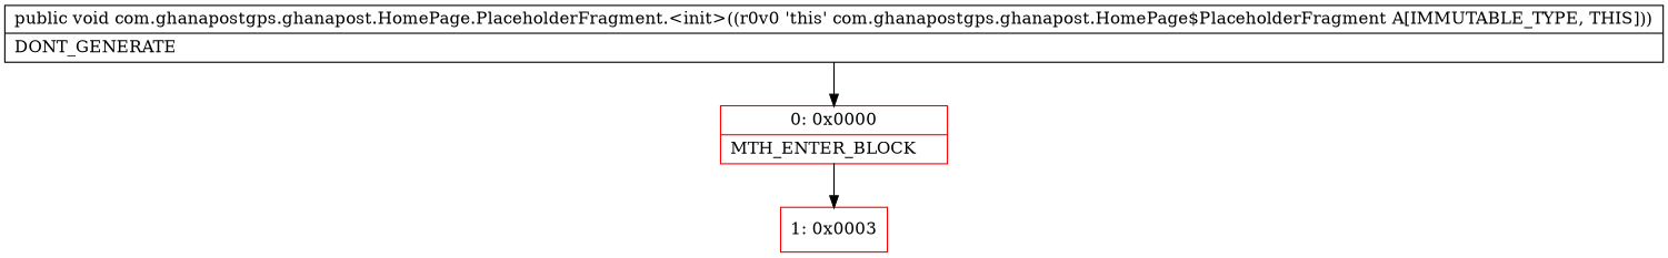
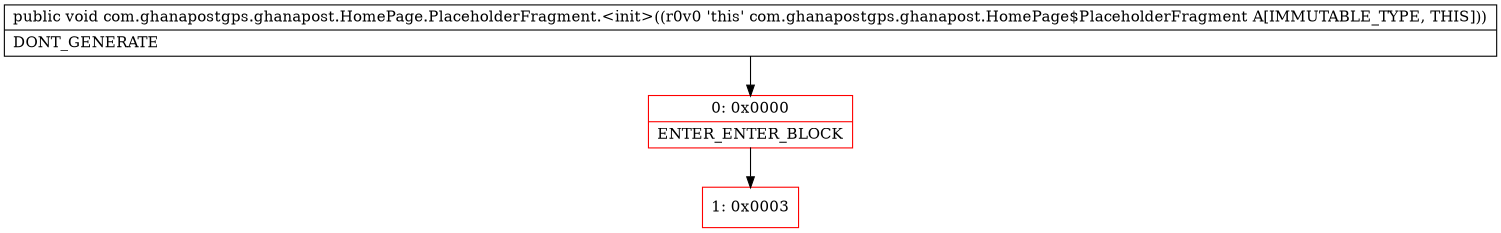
  digraph {
    node [color=red shape=record]
-   n1 [label="{0\:\ 0x0000|MTH_ENTER_BLOCK\l}"]
+   n1 [label="{0\:\ 0x0000|ENTER_ENTER_BLOCK\l}"]
    n2 [label="{1\:\ 0x0003}"]
    n3 [label="{public void com.ghanapostgps.ghanapost.HomePage.PlaceholderFragment.\<init\>((r0v0 'this' com.ghanapostgps.ghanapost.HomePage$PlaceholderFragment A[IMMUTABLE_TYPE, THIS]))  | DONT_GENERATE\l}" color=""]
    subgraph cluster_1 {
      label="R(0)"
    }
    n1 -> n2
    n3 -> n1
  }
